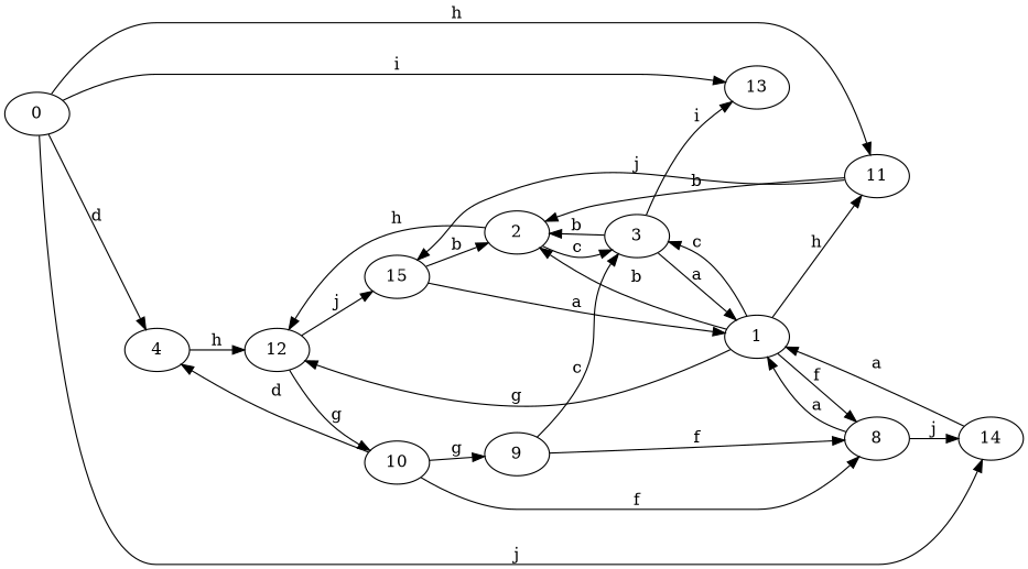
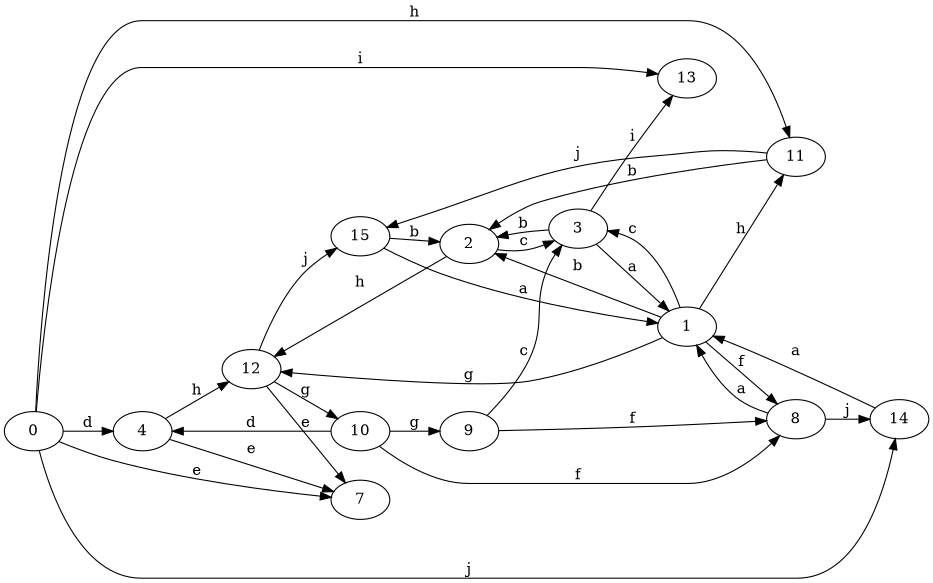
  strict digraph {
    rankdir=LR
    0
    4
+   7
    11
    13
    14
    12
    2
    15
    1
    3
    8
    9
    10
    0 -> 4 [label=d]
+   0 -> 7 [label=e]
    0 -> 11 [label=h]
    0 -> 13 [label=i]
    0 -> 14 [label=j]
+   4 -> 7 [label=e]
    4 -> 12 [label=h]
    11 -> 2 [label=b]
    11 -> 15 [label=j]
    14 -> 1 [label=a]
+   12 -> 7 [label=e]
    12 -> 15 [label=j]
    12 -> 10 [label=g]
    2 -> 12 [label=h]
    2 -> 3 [label=c]
    15 -> 2 [label=b]
    15 -> 1 [label=a]
    1 -> 11 [label=h]
    1 -> 12 [label=g]
    1 -> 2 [label=b]
    1 -> 3 [label=c]
    1 -> 8 [label=f]
    3 -> 13 [label=i]
    3 -> 2 [label=b]
    3 -> 1 [label=a]
    8 -> 14 [label=j]
    8 -> 1 [label=a]
    9 -> 3 [label=c]
    9 -> 8 [label=f]
    10 -> 4 [label=d]
    10 -> 8 [label=f]
    10 -> 9 [label=g]
  }
